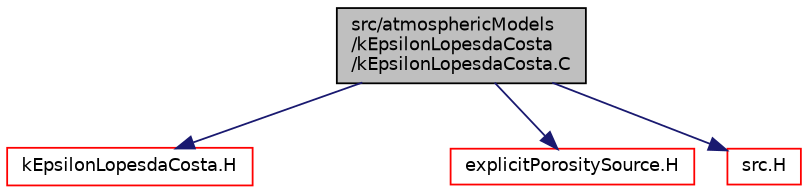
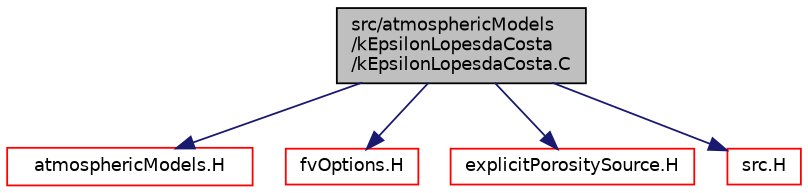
  digraph {
    node [color=red fontname=Helvetica fontsize=10 shape=record]
    edge [color=midnightblue fontname=Helvetica fontsize=10 labelfontname=Helvetica labelfontsize=10 style=solid]
    n1 [color=black fillcolor=grey75 fontcolor=black height=0.2 label="src/atmosphericModels\l/kEpsilonLopesdaCosta\l/kEpsilonLopesdaCosta.C" style=filled width=0.4]
-   n2 [height=0.2 label="kEpsilonLopesdaCosta.H" width=0.4]
+   n2 [height=0.2 label="atmosphericModels.H" width=0.4]
+   n3 [height=0.2 label="fvOptions.H" width=0.4]
    n4 [height=0.2 label="explicitPorositySource.H" width=0.4]
    n5 [height=0.2 label="src.H" width=0.4]
    n1 -> n2
+   n1 -> n3
    n1 -> n4
    n1 -> n5
  }
